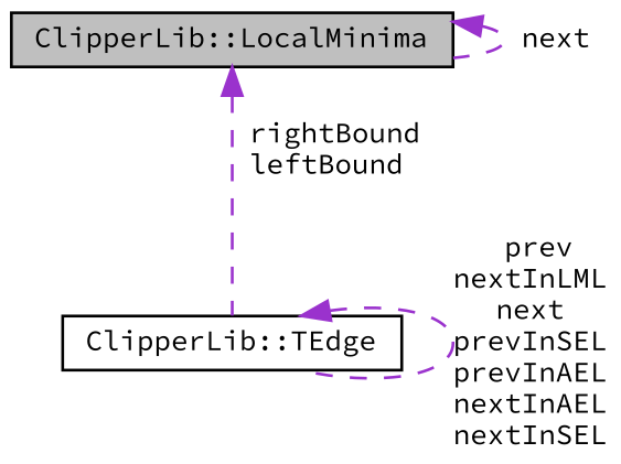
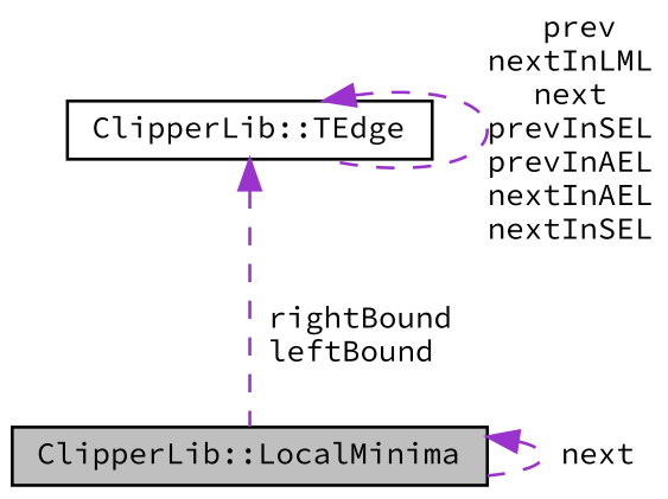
  digraph {
    fontname="Source Code Pro"
    node [color=black fontname="Source Code Pro" fontsize=10 shape=record style=filled]
    edge [color=darkorchid3 dir=back fontname="Source Code Pro" fontsize=10 labelfontname=Helvetica labelfontsize=10 style=dashed]
    n1 [fillcolor=grey75 fontcolor=black height=0.2 label="ClipperLib::LocalMinima" width=0.4]
    n2 [fillcolor=white height=0.2 label="ClipperLib::TEdge" width=0.4]
    n1 -> n1 [label=" next"]
-   n1 -> n2 [label=" rightBound\nleftBound"]
+   n2 -> n1 [label=" rightBound\nleftBound"]
    n2 -> n2 [label=" prev\nnextInLML\nnext\nprevInSEL\nprevInAEL\nnextInAEL\nnextInSEL"]
  }
